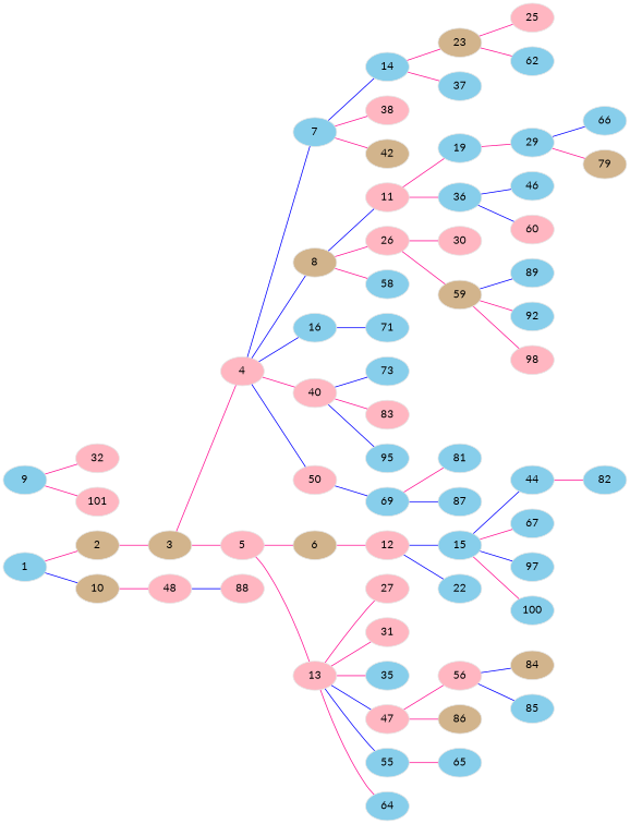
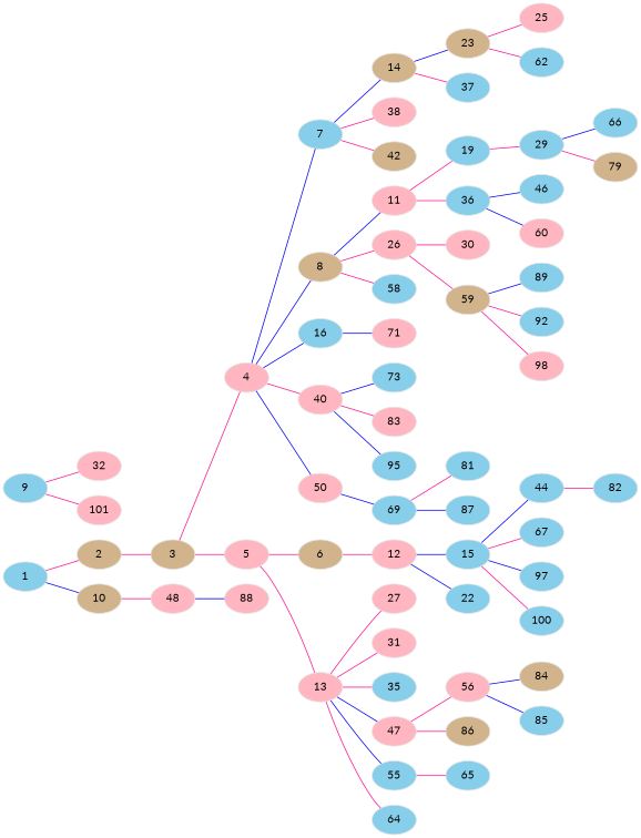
  graph {
    fontname=Lato
    rankdir=LR
    node [color=gray90 fillcolor=skyblue fontname=Lato style=filled]
    edge [color=deeppink fontname=Lato]
    2 [fillcolor=tan super="+72"]
    3 [fillcolor=tan super="+99"]
    1
    10 [fillcolor=tan super="+34"]
    48 [fillcolor=lightpink super="+61"]
    4 [fillcolor=lightpink super="+21"]
    5 [fillcolor=lightpink super="+76"]
    7 [super="+39"]
    8 [fillcolor=tan super="+51"]
    16 [super="+33"]
    40 [fillcolor=lightpink super="+54"]
    50 [fillcolor=lightpink]
    6 [fillcolor=tan]
    13 [fillcolor=lightpink super="+24"]
-   14 [super="+20"]
+   14 [fillcolor=tan super="+20"]
    38 [fillcolor=lightpink]
    42 [fillcolor=tan super="+63"]
    11 [fillcolor=lightpink super="+68"]
    26 [fillcolor=lightpink super="+43"]
    58
-   71
+   71 [fillcolor=lightpink]
    73 [super="+78"]
    83 [fillcolor=lightpink]
    95
    69 [super="+70"]
    12 [fillcolor=lightpink super="+17"]
    27 [fillcolor=lightpink]
    31 [fillcolor=lightpink super="+91"]
    35
    47 [fillcolor=lightpink super="+77"]
    55
    64
    15 [super="+49"]
    22
    23 [fillcolor=tan super="+53"]
    37
    9 [super="+18"]
    32 [fillcolor=lightpink super="+74"]
    101 [fillcolor=lightpink]
    19 [super="+28"]
    36 [super="+52"]
    30 [fillcolor=lightpink]
    59 [fillcolor=tan super="+94"]
    88 [fillcolor=lightpink]
    29 [super="+93"]
    46
    60 [fillcolor=lightpink]
    44 [super="+45"]
    67
    97
    100
    56 [fillcolor=lightpink super="+57"]
    86 [fillcolor=tan super="+96"]
    65 [super="+75"]
    25 [fillcolor=lightpink super="+41"]
    62 [super="+90"]
    82
    66
    79 [fillcolor=tan]
    89
    92
    98 [fillcolor=lightpink]
    84 [fillcolor=tan]
    85
    81
    87
    2 -- 3
    3 -- 4
    3 -- 5
    1 -- 2
    1 -- 10 [color=blue]
    10 -- 48
    48 -- 88 [color=blue]
    4 -- 7 [color=blue]
    4 -- 8 [color=blue]
    4 -- 16 [color=blue]
    4 -- 40
    4 -- 50 [color=blue]
    5 -- 6
    5 -- 13
    7 -- 14 [color=blue]
    7 -- 38
    7 -- 42
    8 -- 11 [color=blue]
    8 -- 26
    8 -- 58
    16 -- 71 [color=blue]
    40 -- 73 [color=blue]
    40 -- 83
    40 -- 95 [color=blue]
    50 -- 69 [color=blue]
    6 -- 12
    13 -- 27
    13 -- 31
    13 -- 35
    13 -- 47 [color=blue]
    13 -- 55 [color=blue]
    13 -- 64
-   14 -- 23
+   14 -- 23 [color=blue]
    14 -- 37
    11 -- 19
    11 -- 36
    26 -- 30
    26 -- 59
    69 -- 81
    69 -- 87 [color=blue]
    12 -- 15 [color=blue]
    12 -- 22 [color=blue]
    47 -- 56
    47 -- 86
    55 -- 65
    15 -- 44 [color=blue]
    15 -- 67
    15 -- 97 [color=blue]
    15 -- 100
    23 -- 25
    23 -- 62
    9 -- 32
    9 -- 101
    19 -- 29
    36 -- 46 [color=blue]
    36 -- 60 [color=blue]
    59 -- 89 [color=blue]
    59 -- 92
    59 -- 98
    29 -- 66 [color=blue]
    29 -- 79
    44 -- 82
    56 -- 84 [color=blue]
    56 -- 85 [color=blue]
  }
